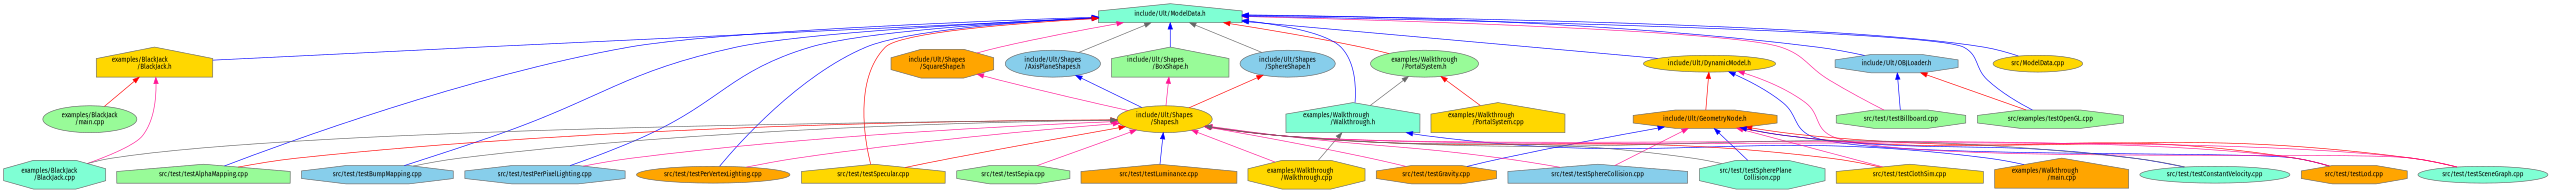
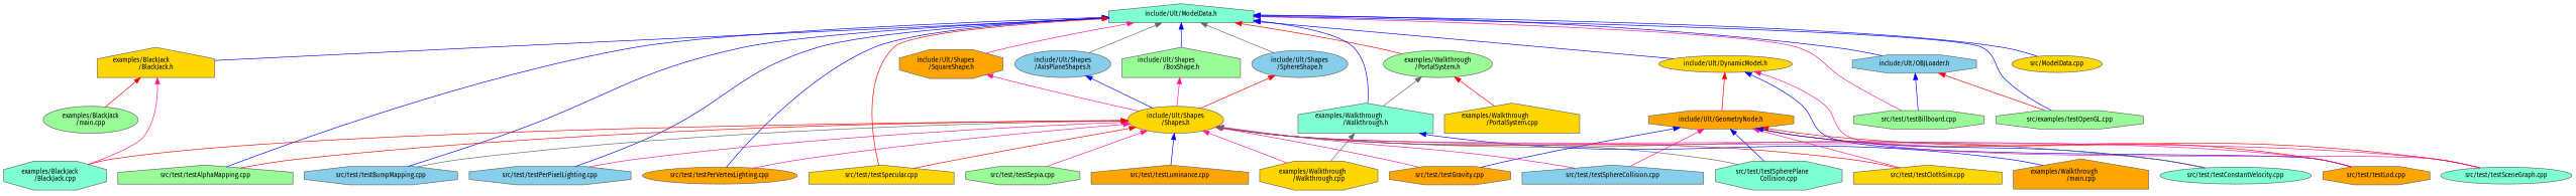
  digraph {
    fontname="Fira Sans"
    node [color=grey40 fillcolor=gold fontname="Fira Sans" fontsize=10 shape=octagon style=filled]
    edge [color=blue dir=back fontname="Fira Sans" fontsize=10 labelfontname=Helvetica labelfontsize=10 style=solid]
    n1 [color=gray40 fillcolor=aquamarine fontcolor=black height=0.2 label="include/Ult/ModelData.h" shape=house width=0.4]
    n2 [height=0.2 label="examples/BlackJack\l/BlackJack.h" shape=house width=0.4]
    n3 [fillcolor=palegreen height=0.2 label="examples/Walkthrough\l/PortalSystem.h" shape=ellipse width=0.4]
    n4 [fillcolor=aquamarine height=0.2 label="examples/Walkthrough\l/Walkthrough.h" shape=house width=0.4]
    n5 [height=0.2 label="include/Ult/DynamicModel.h" shape=ellipse width=0.4]
    n6 [fillcolor=skyblue height=0.2 label="include/Ult/OBJLoader.h" width=0.4]
    n7 [fillcolor=palegreen height=0.2 label="src/test/testBillboard.cpp" width=0.4]
    n8 [fillcolor=palegreen height=0.2 label="src/examples/testOpenGL.cpp" width=0.4]
    n9 [fillcolor=skyblue height=0.2 label="include/Ult/Shapes\l/AxisPlaneShapes.h" shape=ellipse width=0.4]
    n10 [fillcolor=palegreen height=0.2 label="src/test/testAlphaMapping.cpp" shape=house width=0.4]
    n11 [fillcolor=skyblue height=0.2 label="src/test/testBumpMapping.cpp" width=0.4]
    n12 [fillcolor=skyblue height=0.2 label="src/test/testPerPixelLighting.cpp" width=0.4]
    n13 [fillcolor=orange height=0.2 label="src/test/testPerVertexLighting.cpp" shape=ellipse width=0.4]
    n14 [height=0.2 label="src/test/testSpecular.cpp" shape=house width=0.4]
    n15 [fillcolor=palegreen height=0.2 label="include/Ult/Shapes\l/BoxShape.h" shape=house width=0.4]
    n16 [fillcolor=skyblue height=0.2 label="include/Ult/Shapes\l/SphereShape.h" shape=ellipse width=0.4]
    n17 [fillcolor=orange height=0.2 label="include/Ult/Shapes\l/SquareShape.h" width=0.4]
    n18 [height=0.2 label="src/ModelData.cpp" shape=ellipse width=0.4]
    n19 [fillcolor=aquamarine height=0.2 label="examples/BlackJack\l/BlackJack.cpp" width=0.4]
    n20 [fillcolor=palegreen height=0.2 label="examples/BlackJack\l/main.cpp" shape=ellipse width=0.4]
    n21 [height=0.2 label="examples/Walkthrough\l/PortalSystem.cpp" shape=house width=0.4]
    n22 [height=0.2 label="examples/Walkthrough\l/Walkthrough.cpp" width=0.4]
    n23 [fillcolor=orange height=0.2 label="examples/Walkthrough\l/main.cpp" shape=house width=0.4]
    n24 [fillcolor=orange height=0.2 label="include/Ult/GeometryNode.h" width=0.4]
    n25 [fillcolor=orange height=0.2 label="src/test/testLod.cpp" width=0.4]
    n26 [fillcolor=aquamarine height=0.2 label="src/test/testSceneGraph.cpp" shape=ellipse width=0.4]
    n27 [height=0.2 label="include/Ult/Shapes\l/Shapes.h" shape=ellipse width=0.4]
    n28 [height=0.2 label="src/test/testClothSim.cpp" shape=house width=0.4]
    n29 [fillcolor=aquamarine height=0.2 label="src/test/testConstantVelocity.cpp" shape=ellipse width=0.4]
    n30 [fillcolor=orange height=0.2 label="src/test/testGravity.cpp" width=0.4]
    n31 [fillcolor=skyblue height=0.2 label="src/test/testSphereCollision.cpp" shape=house width=0.4]
    n32 [fillcolor=aquamarine height=0.2 label="src/test/testSpherePlane\lCollision.cpp" width=0.4]
    n33 [fillcolor=orange height=0.2 label="src/test/testLuminance.cpp" shape=house width=0.4]
    n34 [fillcolor=palegreen height=0.2 label="src/test/testSepia.cpp" width=0.4]
    n1 -> n2
    n1 -> n3 [color=red]
    n1 -> n4
    n1 -> n5
    n1 -> n6
    n1 -> n7 [color=deeppink]
    n1 -> n8
    n1 -> n9 [color=gray40]
    n1 -> n10
    n1 -> n11
    n1 -> n12
    n1 -> n13
    n1 -> n14 [color=red]
    n1 -> n15
    n1 -> n16 [color=gray40]
    n1 -> n17 [color=deeppink]
    n1 -> n18
    n2 -> n19 [color=deeppink]
    n2 -> n20 [color=red]
    n3 -> n4 [color=gray40]
    n3 -> n21 [color=red]
    n4 -> n22 [color=gray40]
    n4 -> n23
    n5 -> n24 [color=red]
    n5 -> n25
    n5 -> n26 [color=deeppink]
    n6 -> n7
    n6 -> n8 [color=red]
    n9 -> n27
    n15 -> n27 [color=deeppink]
    n16 -> n27 [color=red]
    n17 -> n27 [color=deeppink]
    n24 -> n25 [color=red]
    n24 -> n26 [color=red]
    n24 -> n28 [color=deeppink]
    n24 -> n29
    n24 -> n30
    n24 -> n31 [color=deeppink]
    n24 -> n32
    n27 -> n10 [color=red]
    n27 -> n11 [color=gray40]
    n27 -> n12 [color=deeppink]
    n27 -> n13 [color=deeppink]
    n27 -> n14 [color=red]
-   n27 -> n19 [color=gray40]
+   n27 -> n19 [color=red]
    n27 -> n22 [color=deeppink]
    n27 -> n25 [color=deeppink]
    n27 -> n26 [color=deeppink]
    n27 -> n28 [color=red]
    n27 -> n29 [color=gray40]
    n27 -> n30 [color=deeppink]
    n27 -> n31 [color=deeppink]
    n27 -> n32 [color=gray40]
    n27 -> n33
    n27 -> n34 [color=deeppink]
  }
